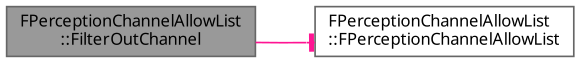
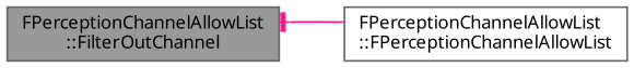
  digraph {
    rankdir=LR
    fontname="Noto Sans"
    node [fontname="Noto Sans" fontsize=10 shape=box style=filled]
    n1 [color=gray40 fillcolor=grey60 fontcolor=black height=0.2 label="FPerceptionChannelAllowList\l::FilterOutChannel" width=0.4]
    n2 [color=grey40 fillcolor=white height=0.2 label="FPerceptionChannelAllowList\l::FPerceptionChannelAllowList" width=0.4]
-   n1 -> n2 [color=deeppink fontname="Noto Sans" fontsize=10 labelfontname=Helvetica labelfontsize=10 style=solid arrowhead=tee]
+   n2 -> n1 [color=deeppink fontname="Noto Sans" fontsize=10 labelfontname=Helvetica labelfontsize=10 style=solid arrowhead=tee]
  }
